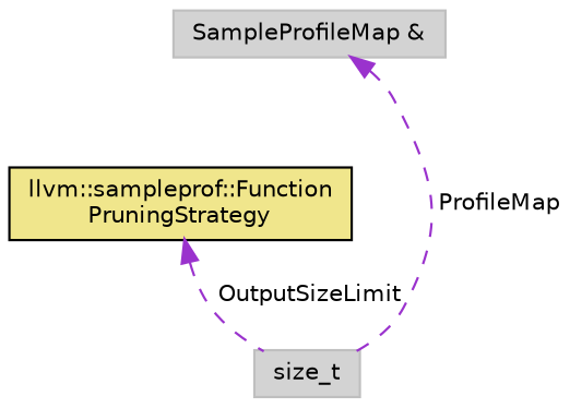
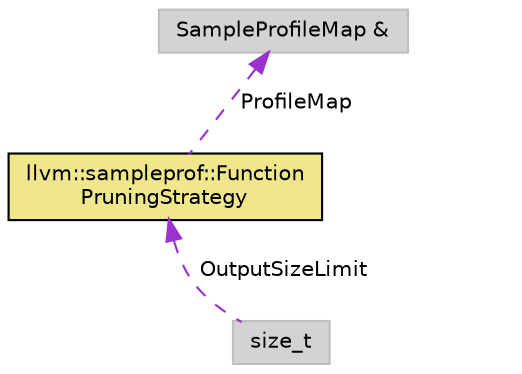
  digraph {
    node [color=grey75 fillcolor=lightgrey fontname=Helvetica fontsize=10 shape=record style=filled]
    edge [color=darkorchid3 dir=back fontname=Helvetica fontsize=10 labelfontname=Helvetica labelfontsize=10 style=dashed]
    n1 [color=black fillcolor=khaki fontcolor=black height=0.2 label="llvm::sampleprof::Function\lPruningStrategy" width=0.4]
    n2 [height=0.2 label=size_t width=0.4]
    n3 [height=0.2 label="SampleProfileMap &" width=0.4]
    n1 -> n2 [label=" OutputSizeLimit"]
-   n3 -> n2 [label=" ProfileMap"]
+   n3 -> n1 [label=" ProfileMap"]
  }
